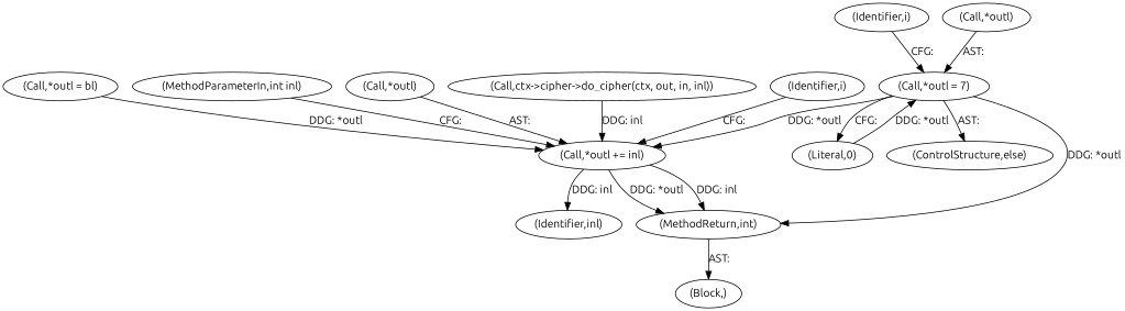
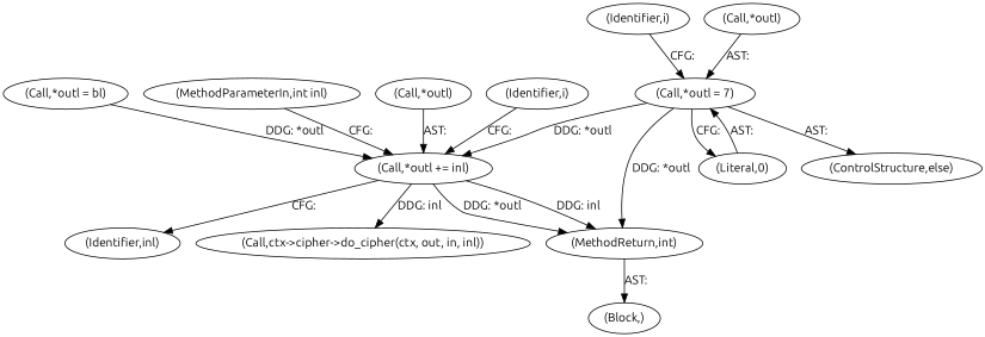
  digraph {
    fontname=Ubuntu
    node [fontname=Ubuntu]
    edge [fontname=Ubuntu]
    n1 [label="(Call,*outl = 7)"]
    n2 [label="(Call,*outl += inl)"]
    n3 [label="(Literal,0)"]
    n4 [label="(ControlStructure,else)"]
    n5 [label="(MethodReturn,int)"]
    n6 [label="(Identifier,inl)"]
    n7 [label="(Block,)"]
    n8 [label="(Identifier,i)"]
    n9 [label="(Call,*outl = bl)"]
    n10 [label="(Call,*outl)"]
    n11 [label="(MethodParameterIn,int inl)"]
    n12 [label="(Call,*outl)"]
    n13 [label="(Call,ctx->cipher->do_cipher(ctx, out, in, inl))"]
    n14 [label="(Identifier,i)"]
    n1 -> n2 [label="DDG: *outl"]
    n1 -> n3 [label="CFG: "]
    n1 -> n4 [label="AST: "]
    n1 -> n5 [label="DDG: *outl"]
    n2 -> n5 [label="DDG: inl"]
    n2 -> n5 [label="DDG: *outl"]
-   n2 -> n6 [label="DDG: inl"]
-   n3 -> n1 [label="DDG: *outl"]
+   n2 -> n6 [label="CFG: "]
+   n3 -> n1 [label="AST: "]
    n5 -> n7 [label="AST: "]
    n8 -> n1 [label="CFG: "]
    n9 -> n2 [label="DDG: *outl"]
    n10 -> n1 [label="AST: "]
    n11 -> n2 [label="CFG: "]
    n12 -> n2 [label="AST: "]
-   n13 -> n2 [label="DDG: inl"]
+   n2 -> n13 [label="DDG: inl"]
    n14 -> n2 [label="CFG: "]
  }
